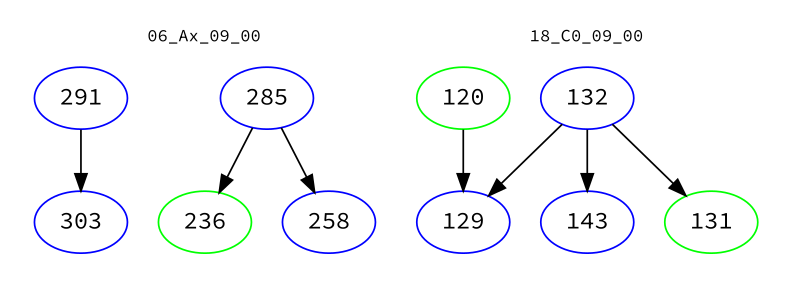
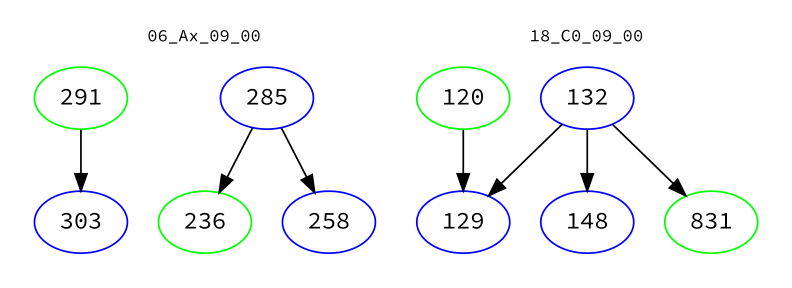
  digraph {
    fontname="Source Code Pro"
    node [color=blue fontname="Source Code Pro"]
    edge [color=black fontname="Source Code Pro"]
    n1 [label=285]
    n2 [color=green label=236]
-   n3 [label=291]
+   n3 [color=green label=291]
    n4 [label=258]
    n5 [label=303]
    n6 [label=132]
-   n7 [label=143]
+   n7 [label=148]
    n8 [label=129]
-   n9 [color=green label=131]
+   n9 [color=green label=831]
    n10 [color=green label=120]
    subgraph cluster_1 {
      color=white
      fontsize=10
      label="06_Ax_09_00"
      n1
      n2
      n3
      n4
      n5
    }
    subgraph cluster_2 {
      color=white
      fontsize=10
      label="18_C0_09_00"
      n6
      n7
      n8
      n9
      n10
    }
    n1 -> n2
    n1 -> n4
    n3 -> n5
    n6 -> n7
    n6 -> n8
    n6 -> n9
    n10 -> n8
  }
